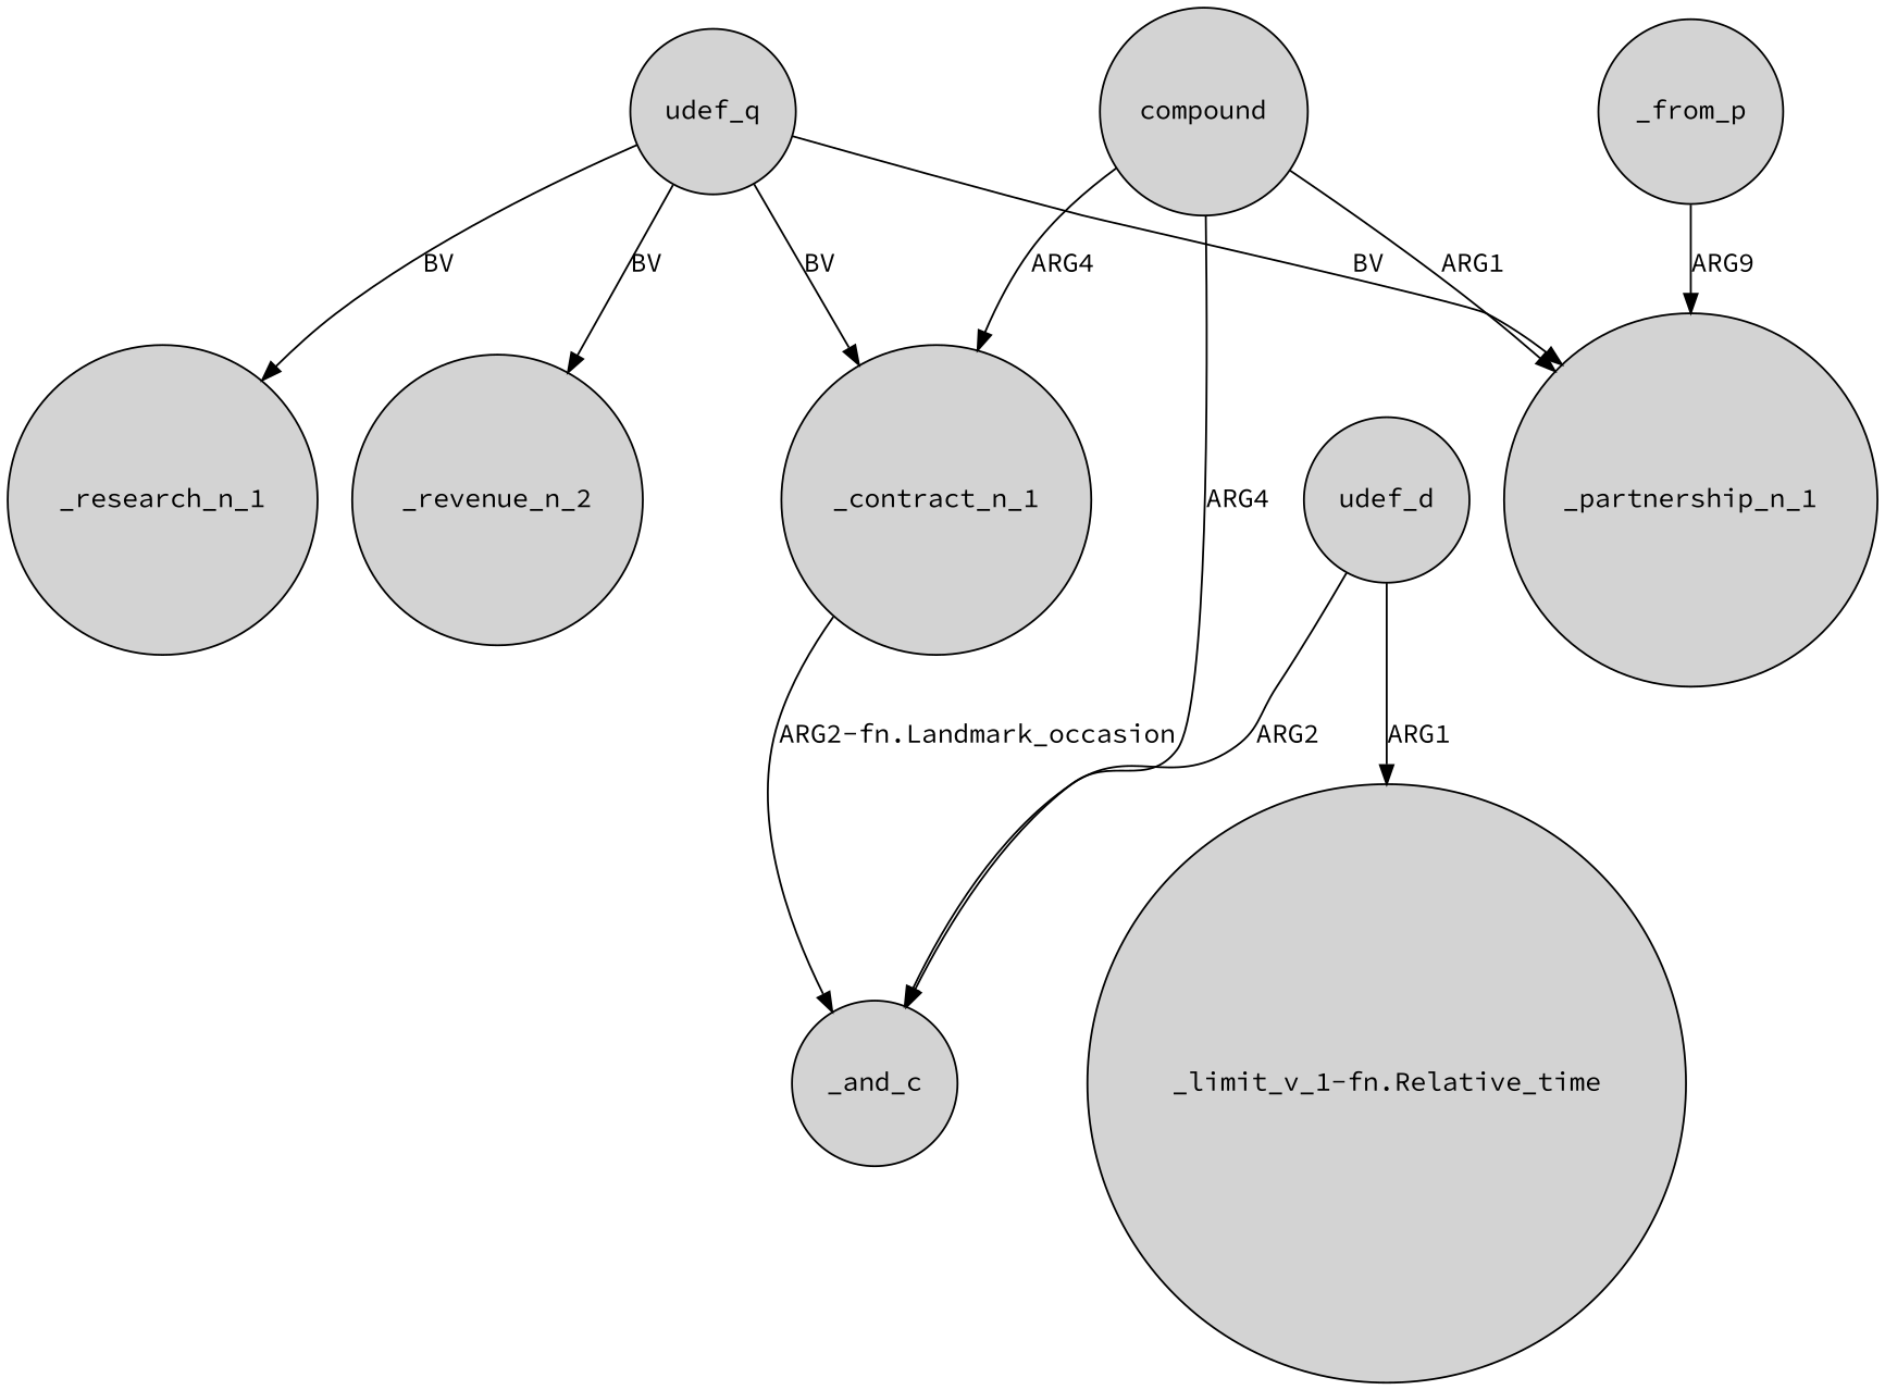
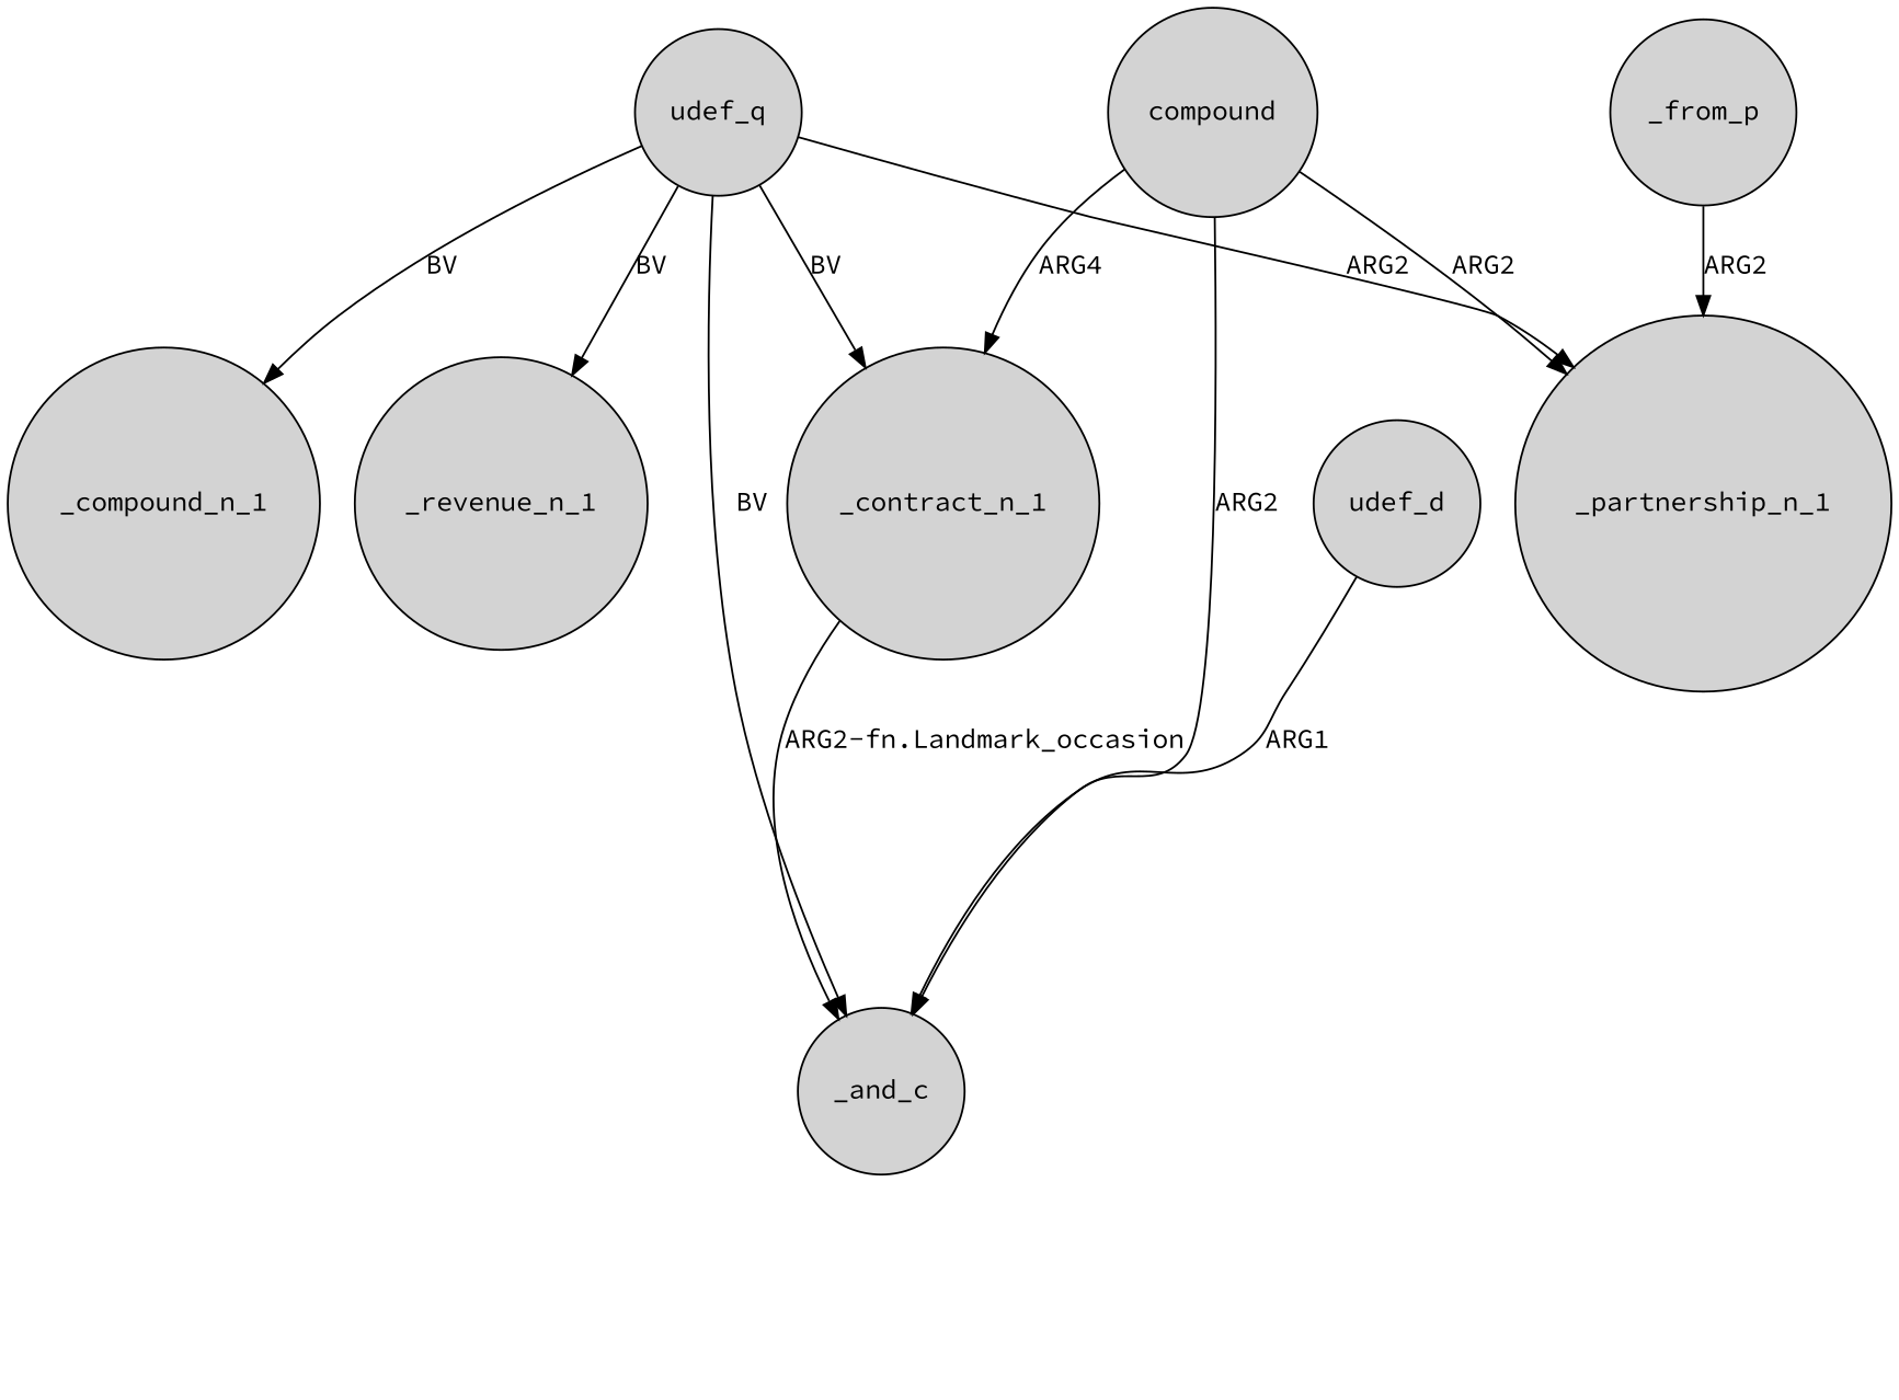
  digraph {
    fontname="Source Code Pro"
    node [fontname="Source Code Pro" shape=circle style=filled]
    edge [fontname="Source Code Pro"]
    udef_q
    _and_c
-   _revenue_n_1 [label=_revenue_n_2]
+   _revenue_n_1
    _partnership_n_1
    _contract_n_1
-   _research_n_1
+   _research_n_1 [label=_compound_n_1]
    _from_p
    compound
    n9 [label=udef_d]
-   "_limit_v_1-fn.Relative_time"
+   udef_q -> _and_c [label=BV]
    udef_q -> _revenue_n_1 [label=BV]
-   udef_q -> _partnership_n_1 [label=BV]
+   udef_q -> _partnership_n_1 [label=ARG2]
    udef_q -> _contract_n_1 [label=BV]
    udef_q -> _research_n_1 [label=BV]
    _contract_n_1 -> _and_c [label="ARG2-fn.Landmark_occasion"]
-   _from_p -> _partnership_n_1 [label=ARG9]
-   compound -> _and_c [label=ARG4]
-   compound -> _partnership_n_1 [label=ARG1]
+   _from_p -> _partnership_n_1 [label=ARG2]
+   compound -> _and_c [label=ARG2]
+   compound -> _partnership_n_1 [label=ARG2]
    compound -> _contract_n_1 [label=ARG4]
-   n9 -> _and_c [label=ARG2]
-   n9 -> "_limit_v_1-fn.Relative_time" [label=ARG1]
+   n9 -> _and_c [label=ARG1]
  }
